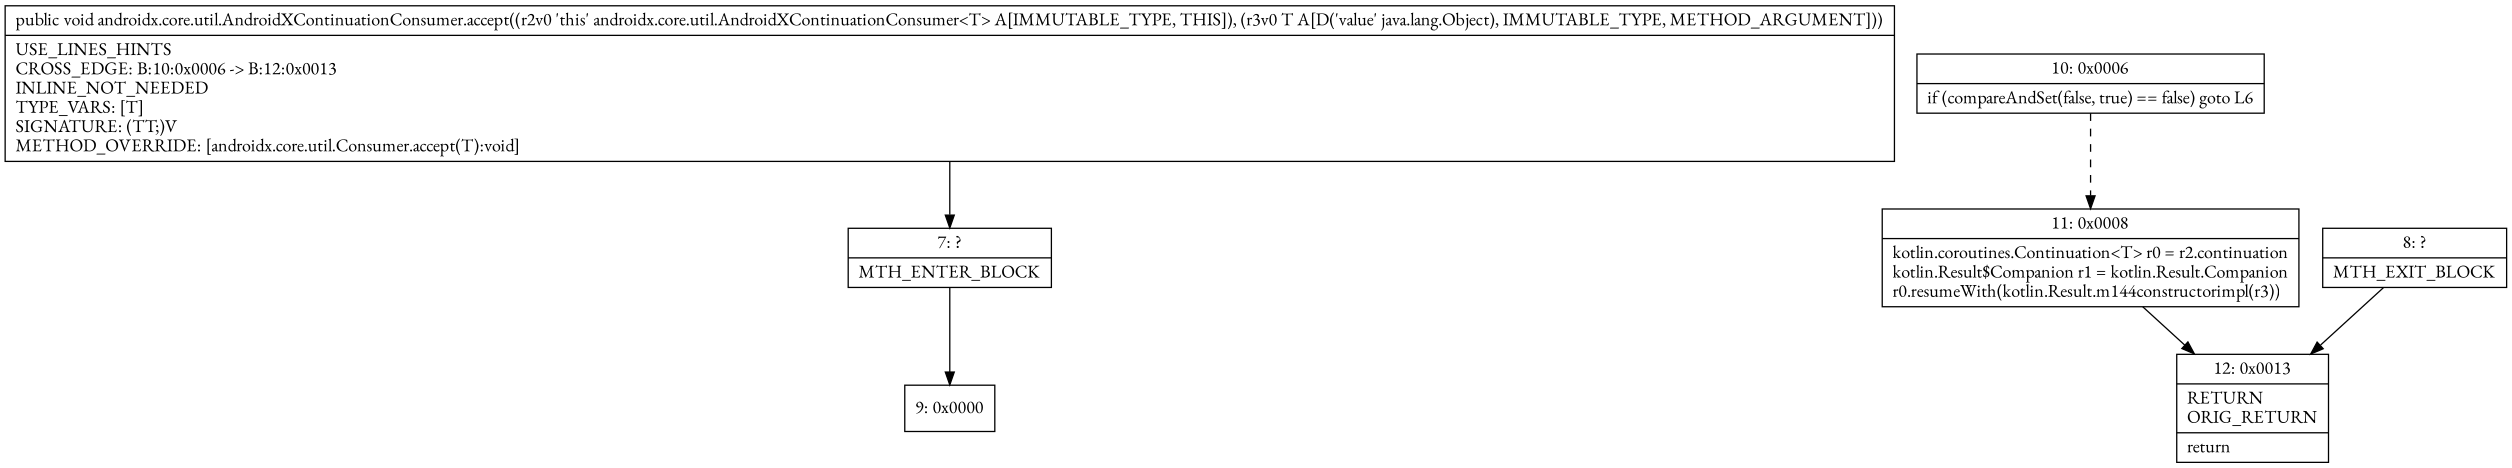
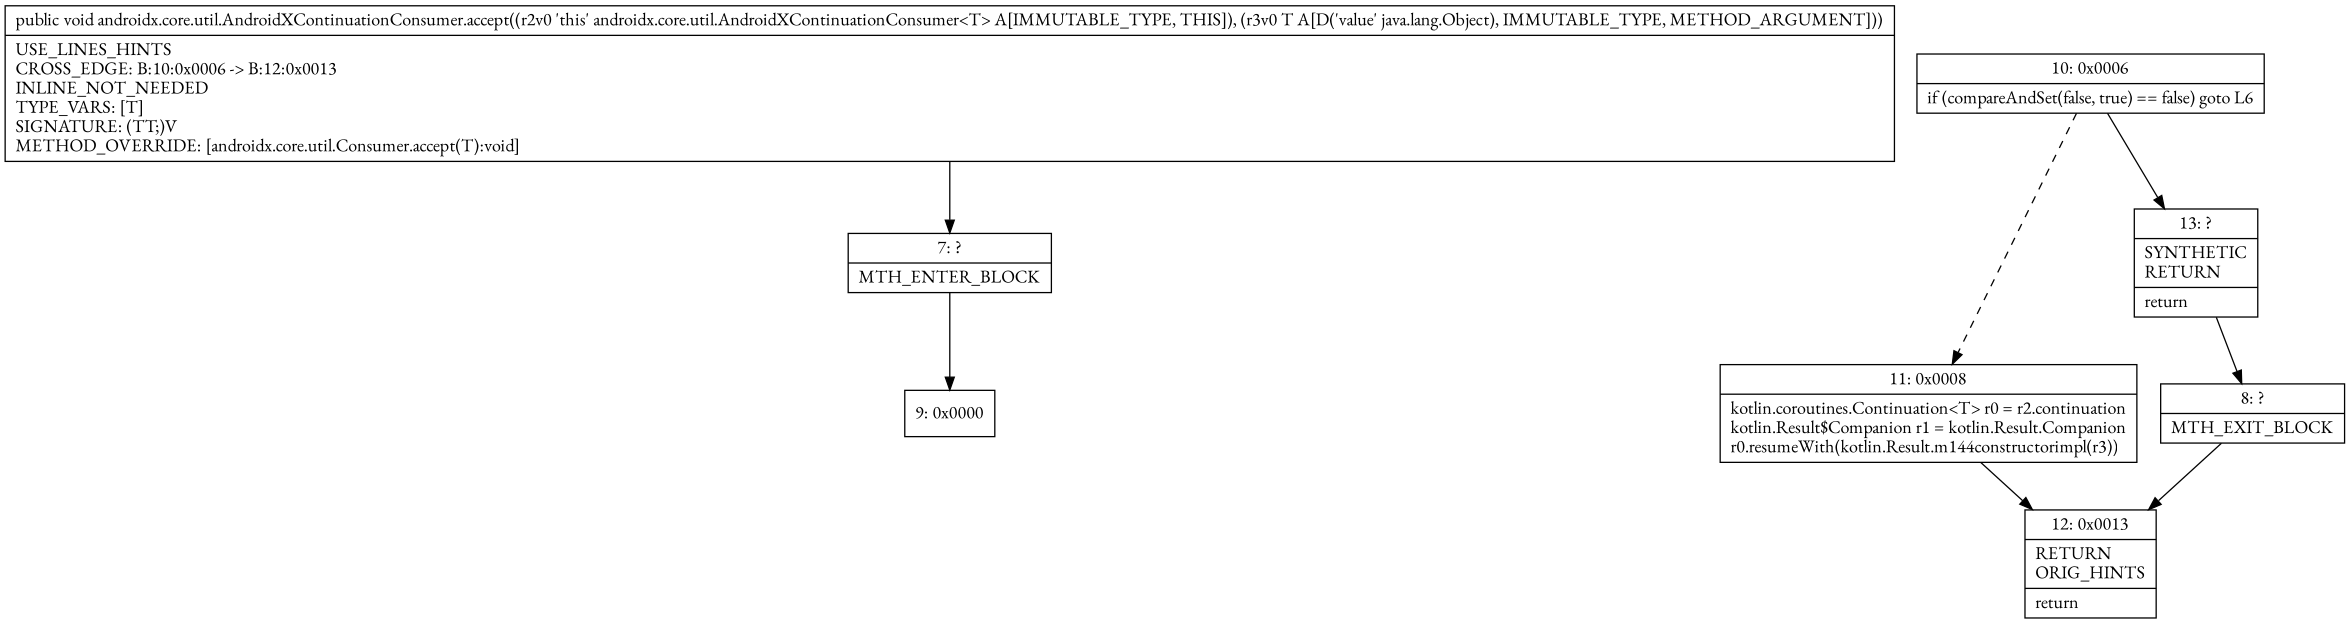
  digraph {
    fontname="EB Garamond"
    node [fontname="EB Garamond" shape=record]
    edge [fontname="EB Garamond"]
    n1 [label="{7\:\ ?|MTH_ENTER_BLOCK\l}"]
    n2 [label="{9\:\ 0x0000}"]
    n3 [label="{10\:\ 0x0006|if (compareAndSet(false, true) == false) goto L6\l}"]
    n4 [label="{11\:\ 0x0008|kotlin.coroutines.Continuation\<T\> r0 = r2.continuation\lkotlin.Result$Companion r1 = kotlin.Result.Companion\lr0.resumeWith(kotlin.Result.m144constructorimpl(r3))\l}"]
-   n6 [label="{12\:\ 0x0013|RETURN\lORIG_RETURN\l|return\l}"]
+   n5 [label="{13\:\ ?|SYNTHETIC\lRETURN\l|return\l}"]
+   n6 [label="{12\:\ 0x0013|RETURN\lORIG_HINTS\l|return\l}"]
    n7 [label="{8\:\ ?|MTH_EXIT_BLOCK\l}"]
    n8 [label="{public void androidx.core.util.AndroidXContinuationConsumer.accept((r2v0 'this' androidx.core.util.AndroidXContinuationConsumer\<T\> A[IMMUTABLE_TYPE, THIS]), (r3v0 T A[D('value' java.lang.Object), IMMUTABLE_TYPE, METHOD_ARGUMENT]))  | USE_LINES_HINTS\lCROSS_EDGE: B:10:0x0006 \-\> B:12:0x0013\lINLINE_NOT_NEEDED\lTYPE_VARS: [T]\lSIGNATURE: (TT;)V\lMETHOD_OVERRIDE: [androidx.core.util.Consumer.accept(T):void]\l}"]
    n1 -> n2
    n3 -> n4 [style=dashed]
+   n3 -> n5
    n4 -> n6
+   n5 -> n7
    n7 -> n6
    n8 -> n1
  }
